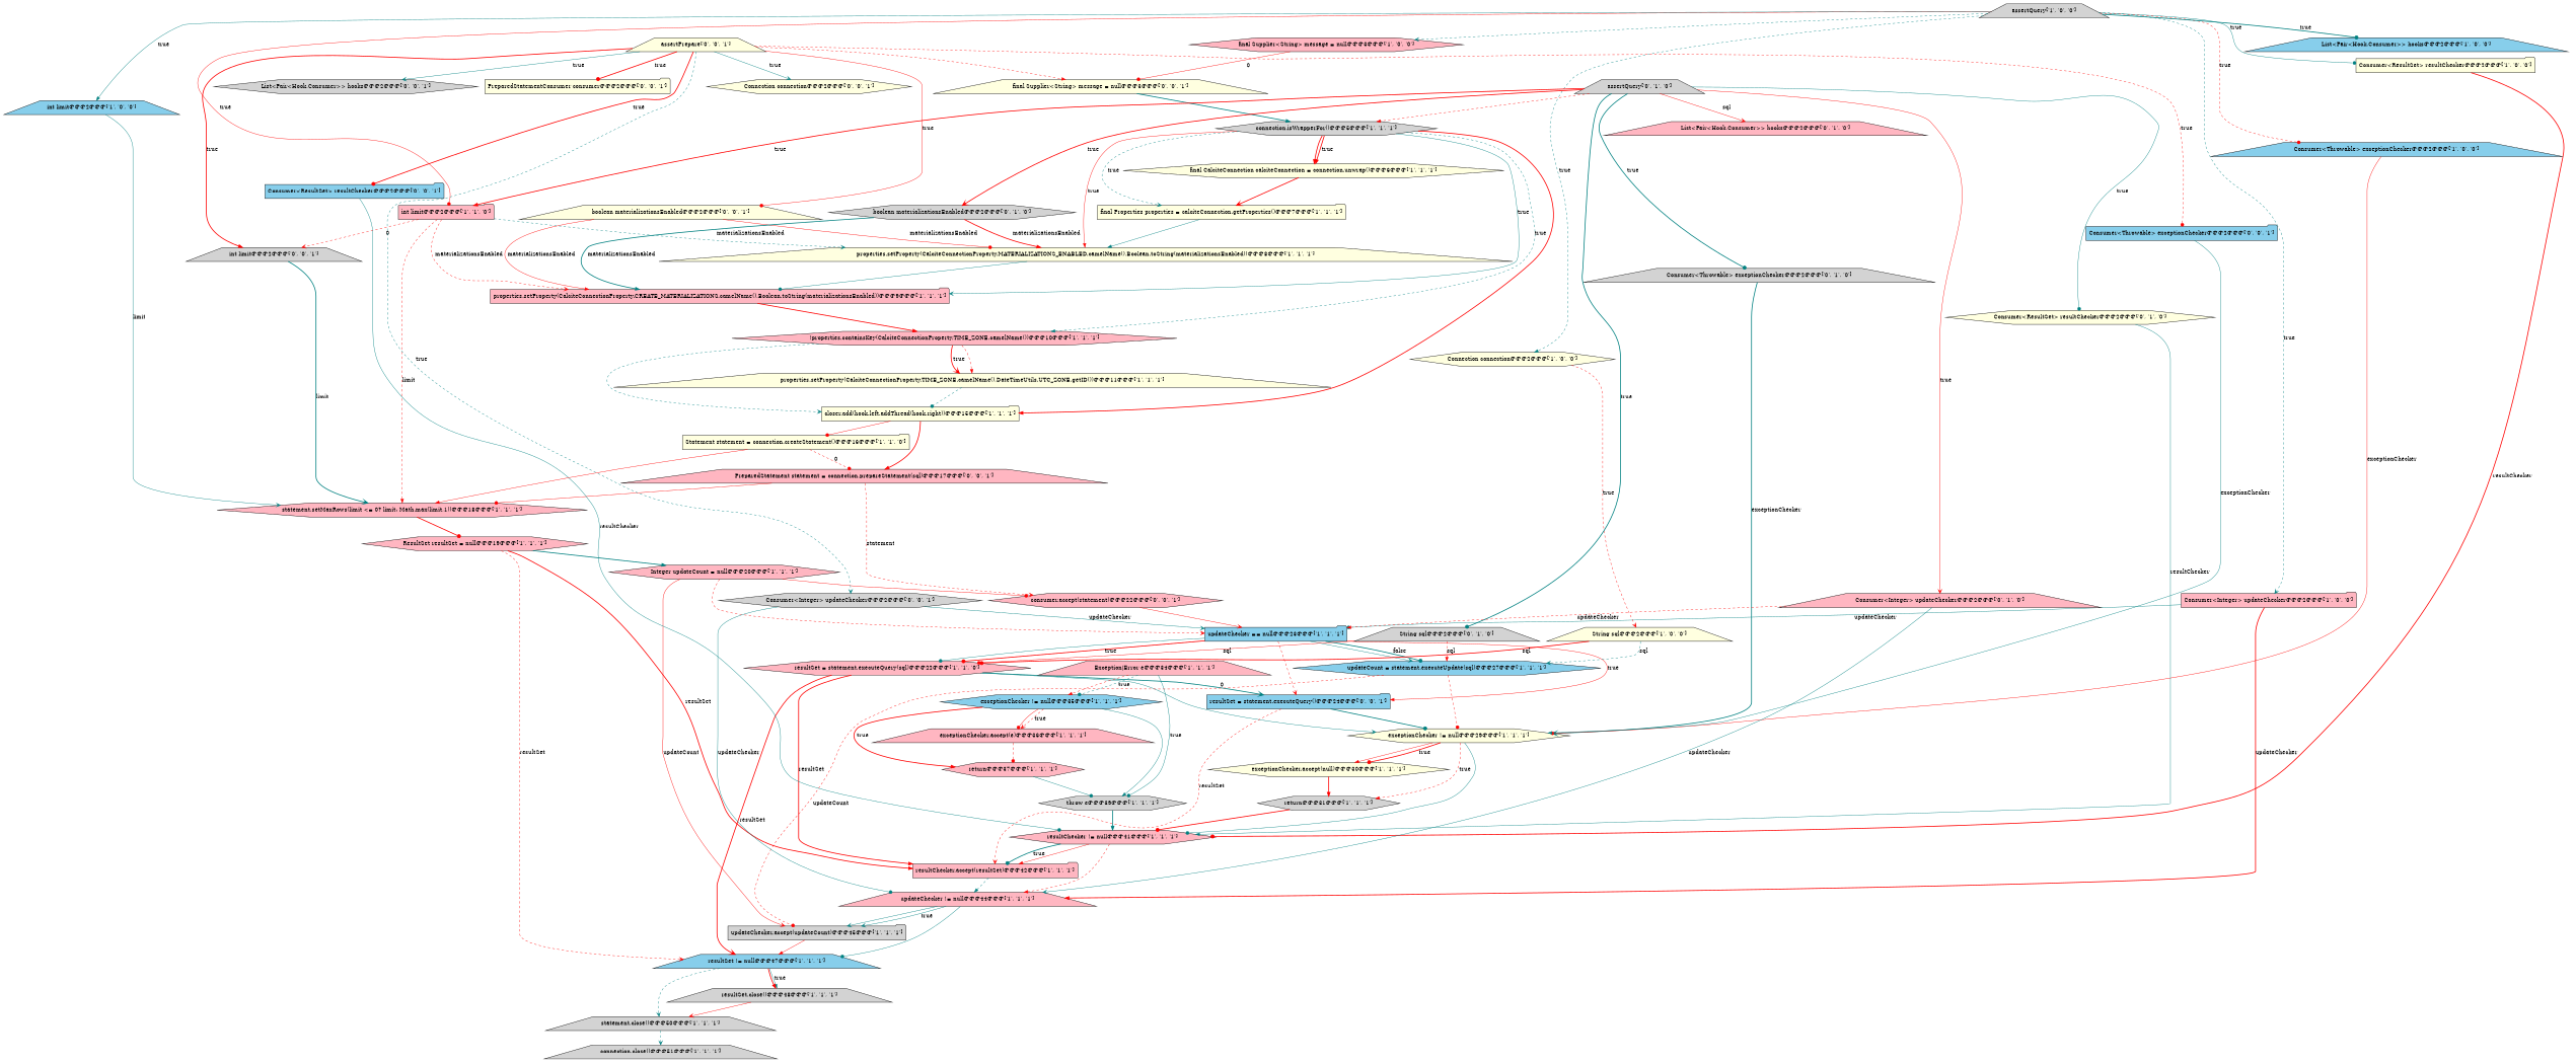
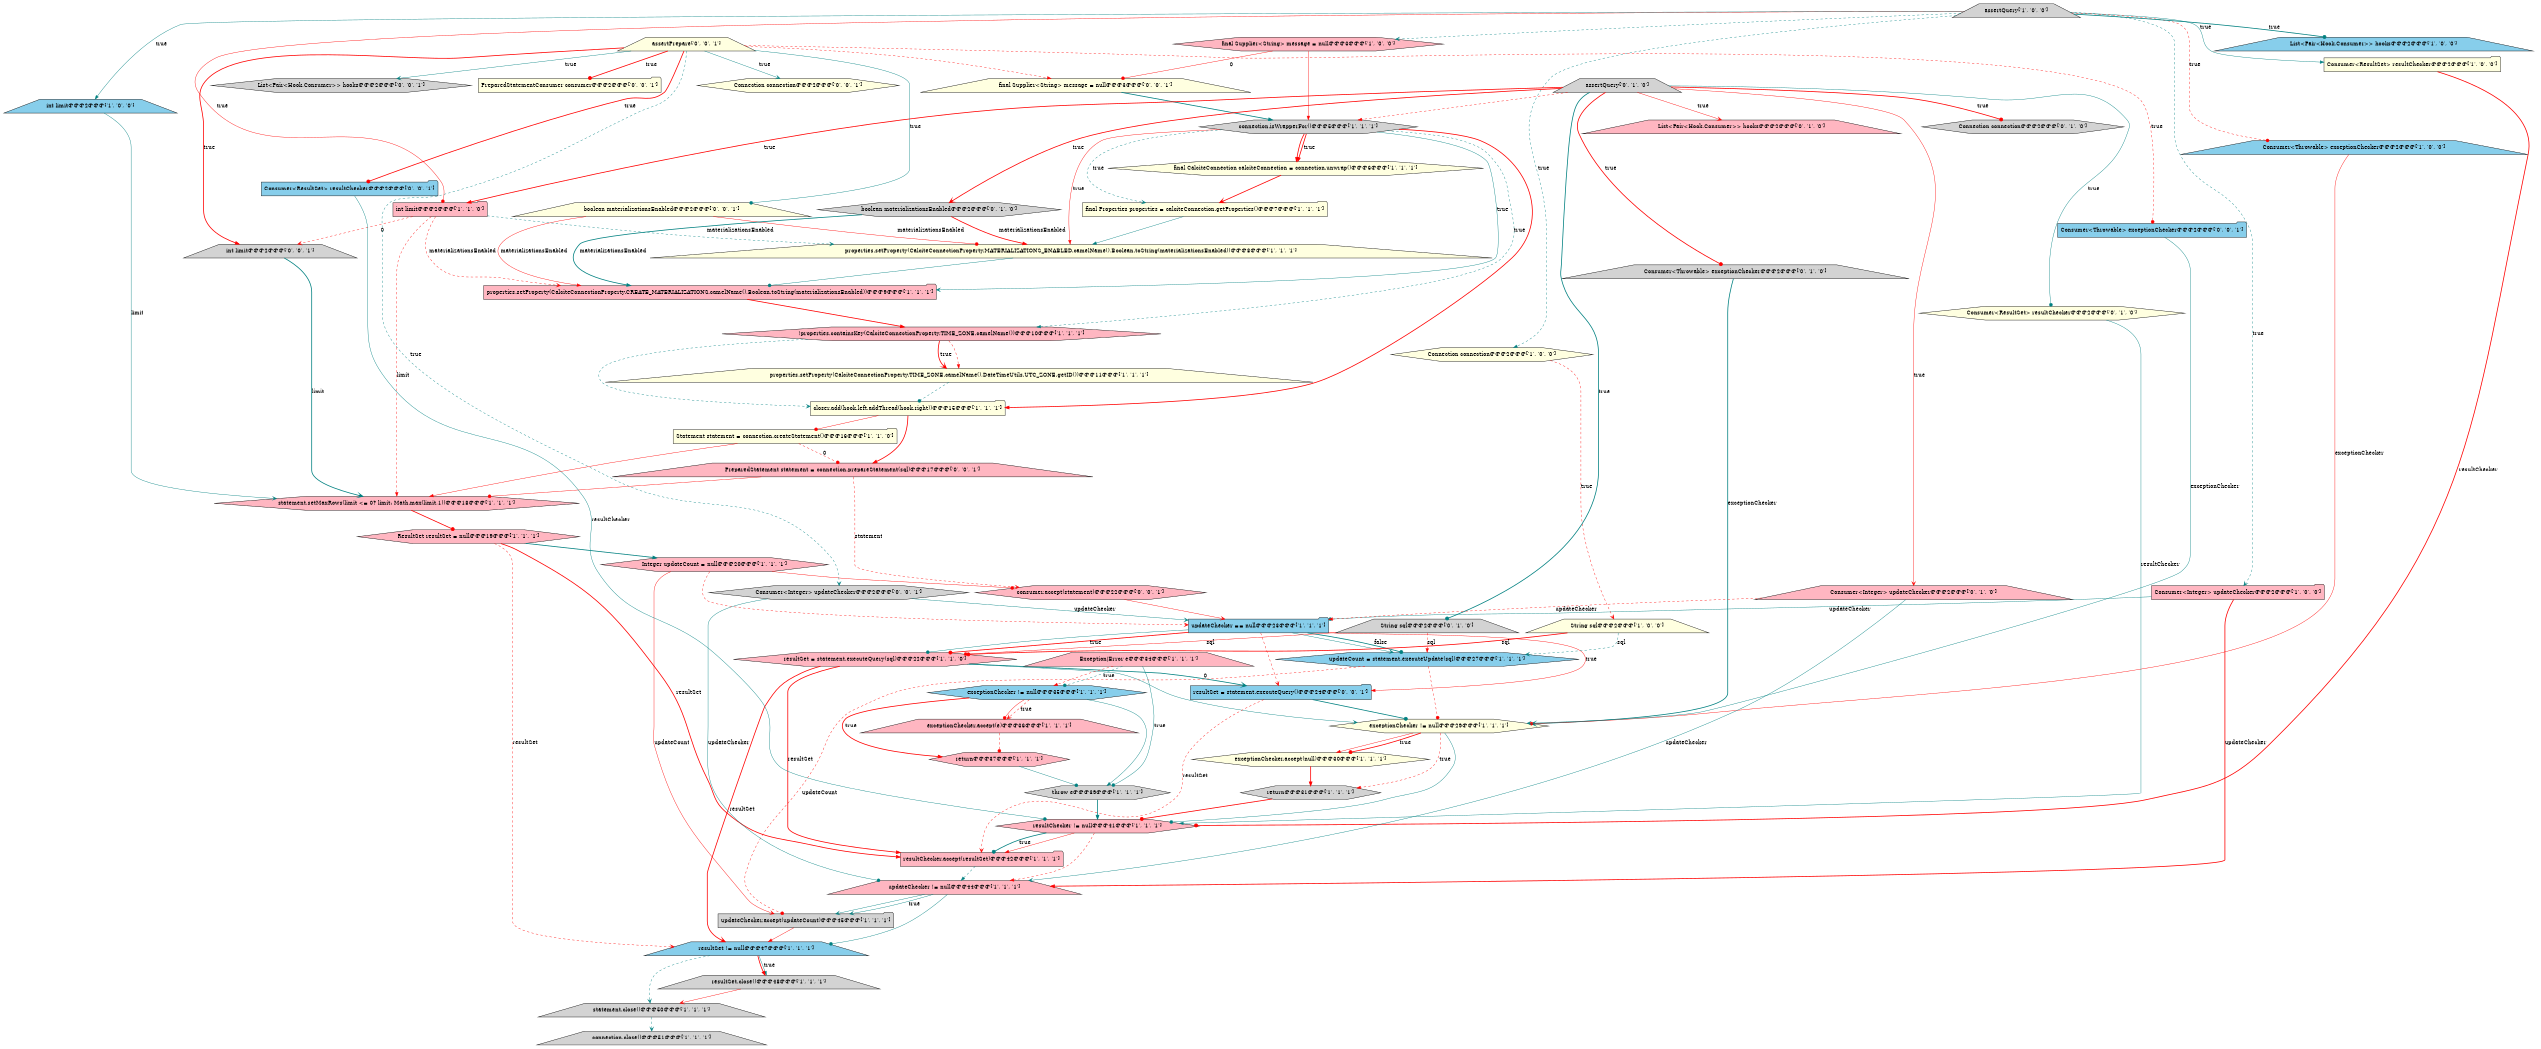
  digraph {
    node [fillcolor=lightpink shape=hexagon style=filled]
    edge [arrowhead=normal color=red style=solid]
    n1 [label="resultSet = statement.executeQuery(sql)@@@22@@@['1', '1', '0']"]
    n2 [fillcolor=skyblue label="resultSet != null@@@47@@@['1', '1', '1']" shape=trapezium]
    n3 [fillcolor=lightyellow label="exceptionChecker != null@@@29@@@['1', '1', '1']"]
    n4 [label="resultChecker.accept(resultSet)@@@42@@@['1', '1', '1']" shape=folder]
    n5 [fillcolor=skyblue label="resultSet = statement.executeQuery()@@@24@@@['0', '0', '1']" shape=folder]
    n6 [fillcolor=lightgrey label="statement.close()@@@50@@@['1', '1', '1']" shape=trapezium]
    n7 [fillcolor=lightgrey label="resultSet.close()@@@48@@@['1', '1', '1']" shape=trapezium]
    n8 [label="resultChecker != null@@@41@@@['1', '1', '1']"]
    n9 [fillcolor=lightgrey label="return@@@31@@@['1', '1', '1']"]
    n10 [fillcolor=lightyellow label="exceptionChecker.accept(null)@@@30@@@['1', '1', '1']"]
    n11 [label="updateChecker != null@@@44@@@['1', '1', '1']" shape=trapezium]
    n12 [fillcolor=skyblue label="exceptionChecker != null@@@35@@@['1', '1', '1']"]
    n13 [label="exceptionChecker.accept(e)@@@36@@@['1', '1', '1']" shape=trapezium]
    n14 [fillcolor=lightgrey label="throw e@@@39@@@['1', '1', '1']"]
    n15 [label="return@@@37@@@['1', '1', '1']"]
    n16 [label="properties.setProperty(CalciteConnectionProperty.CREATE_MATERIALIZATIONS.camelName(),Boolean.toString(materializationsEnabled))@@@9@@@['1', '1', '1']" shape=folder]
    n17 [label="!properties.containsKey(CalciteConnectionProperty.TIME_ZONE.camelName())@@@10@@@['1', '1', '1']"]
    n18 [fillcolor=lightyellow label="closer.add(hook.left.addThread(hook.right))@@@15@@@['1', '1', '1']" shape=folder]
    n19 [fillcolor=lightyellow label="properties.setProperty(CalciteConnectionProperty.TIME_ZONE.camelName(),DateTimeUtils.UTC_ZONE.getID())@@@11@@@['1', '1', '1']" shape=trapezium]
+   n20 [fillcolor=lightgrey label="Connection connection@@@2@@@['0', '1', '0']"]
    n21 [fillcolor=lightyellow label="Consumer<ResultSet> resultChecker@@@2@@@['1', '0', '0']" shape=folder]
    n22 [fillcolor=lightyellow label="boolean materializationsEnabled@@@2@@@['0', '0', '1']" shape=trapezium]
    n23 [fillcolor=lightyellow label="properties.setProperty(CalciteConnectionProperty.MATERIALIZATIONS_ENABLED.camelName(),Boolean.toString(materializationsEnabled))@@@8@@@['1', '1', '1']" shape=trapezium]
    n24 [fillcolor=lightgrey label="connection.close()@@@51@@@['1', '1', '1']" shape=trapezium]
    n25 [fillcolor=lightyellow label="PreparedStatementConsumer consumer@@@2@@@['0', '0', '1']" shape=folder]
    n26 [label="PreparedStatement statement = connection.prepareStatement(sql)@@@17@@@['0', '0', '1']" shape=trapezium]
    n27 [label="statement.setMaxRows(limit <= 0? limit: Math.max(limit,1))@@@18@@@['1', '1', '1']"]
    n28 [label="consumer.accept(statement)@@@22@@@['0', '0', '1']"]
    n29 [fillcolor=skyblue label="updateCount = statement.executeUpdate(sql)@@@27@@@['1', '1', '1']"]
    n30 [fillcolor=lightgrey label="updateChecker.accept(updateCount)@@@45@@@['1', '1', '1']" shape=folder]
    n31 [label="ResultSet resultSet = null@@@19@@@['1', '1', '1']"]
    n32 [label="Integer updateCount = null@@@20@@@['1', '1', '1']"]
    n33 [fillcolor=skyblue label="updateChecker == null@@@23@@@['1', '1', '1']" shape=folder]
    n34 [fillcolor=lightgrey label="boolean materializationsEnabled@@@2@@@['0', '1', '0']"]
    n35 [label="int limit@@@2@@@['1', '1', '0']" shape=folder]
    n36 [fillcolor=lightgrey label="int limit@@@2@@@['0', '0', '1']" shape=trapezium]
    n37 [label="Exception|Error e@@@34@@@['1', '1', '1']" shape=trapezium]
    n38 [fillcolor=lightgrey label="Consumer<Throwable> exceptionChecker@@@2@@@['0', '1', '0']" shape=trapezium]
    n39 [fillcolor=skyblue label="int limit@@@2@@@['1', '0', '0']" shape=trapezium]
    n40 [fillcolor=skyblue label="Consumer<ResultSet> resultChecker@@@2@@@['0', '0', '1']" shape=folder]
    n41 [fillcolor=skyblue label="Consumer<Throwable> exceptionChecker@@@2@@@['1', '0', '0']" shape=trapezium]
    n42 [fillcolor=lightyellow label="final Supplier<String> message = null@@@3@@@['0', '0', '1']" shape=trapezium]
    n43 [fillcolor=lightgrey label="connection.isWrapperFor()@@@5@@@['1', '1', '1']"]
    n44 [fillcolor=lightyellow label="final Properties properties = calciteConnection.getProperties()@@@7@@@['1', '1', '1']" shape=folder]
    n45 [fillcolor=lightyellow label="final CalciteConnection calciteConnection = connection.unwrap()@@@6@@@['1', '1', '1']"]
    n46 [fillcolor=lightyellow label="Connection connection@@@2@@@['1', '0', '0']"]
    n47 [fillcolor=lightyellow label="String sql@@@2@@@['1', '0', '0']" shape=trapezium]
    n48 [fillcolor=lightyellow label="Statement statement = connection.createStatement()@@@16@@@['1', '1', '0']" shape=folder]
    n49 [label="List<Pair<Hook,Consumer>> hooks@@@2@@@['0', '1', '0']" shape=trapezium]
    n50 [fillcolor=lightgrey label="Consumer<Integer> updateChecker@@@2@@@['0', '0', '1']"]
    n51 [fillcolor=lightgrey label="assertQuery['1', '0', '0']" shape=trapezium]
    n52 [label="final Supplier<String> message = null@@@3@@@['1', '0', '0']"]
    n53 [label="Consumer<Integer> updateChecker@@@2@@@['1', '0', '0']" shape=folder]
    n54 [fillcolor=skyblue label="List<Pair<Hook,Consumer>> hooks@@@2@@@['1', '0', '0']" shape=trapezium]
    n55 [fillcolor=lightgrey label="String sql@@@2@@@['0', '1', '0']" shape=trapezium]
    n56 [fillcolor=lightyellow label="Consumer<ResultSet> resultChecker@@@2@@@['0', '1', '0']"]
    n57 [fillcolor=lightgrey label="assertQuery['0', '1', '0']" shape=trapezium]
    n58 [label="Consumer<Integer> updateChecker@@@2@@@['0', '1', '0']" shape=trapezium]
    n59 [fillcolor=skyblue label="Consumer<Throwable> exceptionChecker@@@2@@@['0', '0', '1']" shape=folder]
    n60 [fillcolor=lightyellow label="Connection connection@@@2@@@['0', '0', '1']"]
    n61 [fillcolor=lightyellow label="assertPrepare['0', '0', '1']" shape=trapezium]
    n62 [fillcolor=lightgrey label="List<Pair<Hook,Consumer>> hooks@@@2@@@['0', '0', '1']"]
    n1 -> n2 [arrowhead=vee label=resultSet style=bold]
    n1 -> n3 [arrowhead=vee color=teal]
    n1 -> n4 [label=resultSet style=bold]
    n1 -> n5 [arrowhead=vee color=teal label=0 style=bold]
    n2 -> n6 [arrowhead=vee color=teal style=dashed]
    n2 -> n7 [color=teal label=true]
    n2 -> n7 [style=bold]
    n3 -> n8 [arrowhead=dot color=teal]
    n3 -> n9 [label=true style=dashed]
    n3 -> n10
    n3 -> n10 [arrowhead=dot label=true style=bold]
    n4 -> n11 [color=teal style=dashed]
    n5 -> n3 [arrowhead=dot color=teal style=bold]
    n5 -> n4 [arrowhead=vee label=resultSet style=dashed]
    n6 -> n24 [arrowhead=vee color=teal style=dashed]
    n7 -> n6 [arrowhead=vee]
    n8 -> n4
    n8 -> n4 [arrowhead=dot color=teal label=true style=bold]
    n8 -> n11 [style=dashed]
    n9 -> n8 [arrowhead=dot style=bold]
    n10 -> n9 [style=bold]
    n11 -> n2 [arrowhead=dot color=teal]
    n11 -> n30 [arrowhead=vee color=teal]
    n11 -> n30 [arrowhead=vee color=teal label=true]
    n12 -> n13 [arrowhead=vee label=true style=dashed]
    n12 -> n13 [arrowhead=dot]
    n12 -> n14 [color=teal]
    n12 -> n15 [label=true style=bold]
    n13 -> n15 [arrowhead=dot style=dashed]
    n14 -> n8 [color=teal style=bold]
    n15 -> n14 [arrowhead=dot color=teal]
    n16 -> n17 [style=bold]
    n17 -> n18 [arrowhead=vee color=teal style=dashed]
    n17 -> n19 [style=dashed]
    n17 -> n19 [arrowhead=vee label=true style=bold]
    n18 -> n26 [style=bold]
    n18 -> n48 [arrowhead=dot]
    n19 -> n18 [arrowhead=dot color=teal style=dashed]
    n21 -> n8 [arrowhead=dot label=resultChecker style=bold]
    n22 -> n16 [label=materializationsEnabled]
    n22 -> n23 [arrowhead=dot label=materializationsEnabled]
    n23 -> n16 [arrowhead=dot color=teal]
    n26 -> n27 [arrowhead=dot]
    n26 -> n28 [arrowhead=vee label=statement style=dashed]
    n27 -> n31 [arrowhead=dot style=bold]
    n28 -> n33 [arrowhead=vee]
    n29 -> n3 [arrowhead=dot style=dashed]
    n29 -> n30 [arrowhead=dot label=updateCount style=dashed]
    n30 -> n2
    n31 -> n2 [arrowhead=vee label=resultSet style=dashed]
    n31 -> n4 [label=resultSet style=bold]
    n31 -> n32 [color=teal style=bold]
    n32 -> n28 [arrowhead=dot]
    n32 -> n30 [arrowhead=vee label=updateCount]
    n32 -> n33 [arrowhead=vee style=dashed]
    n33 -> n1 [arrowhead=dot label=true style=bold]
    n33 -> n1 [arrowhead=dot color=teal]
    n33 -> n5 [arrowhead=vee style=dashed]
    n33 -> n5 [label=true]
    n33 -> n29 [arrowhead=vee color=teal]
    n33 -> n29 [arrowhead=dot color=teal label=false style=bold]
    n34 -> n16 [color=teal label=materializationsEnabled style=bold]
    n34 -> n23 [label=materializationsEnabled style=bold]
    n35 -> n16 [arrowhead=vee label=materializationsEnabled style=dashed]
    n35 -> n23 [arrowhead=vee color=teal label=materializationsEnabled style=dashed]
    n35 -> n27 [label=limit style=dashed]
    n35 -> n36 [arrowhead=vee label=0 style=dashed]
    n36 -> n27 [arrowhead=vee color=teal label=limit style=bold]
    n37 -> n12 [style=dashed]
    n37 -> n12 [arrowhead=dot color=teal label=true style=dashed]
    n37 -> n14 [arrowhead=dot color=teal label=true]
    n38 -> n3 [arrowhead=vee color=teal label=exceptionChecker style=bold]
    n39 -> n27 [arrowhead=vee color=teal label=limit]
    n40 -> n8 [arrowhead=dot color=teal label=resultChecker]
    n41 -> n3 [arrowhead=dot label=exceptionChecker]
    n42 -> n43 [color=teal style=bold]
    n43 -> n16 [arrowhead=vee color=teal label=true]
    n43 -> n17 [color=teal label=true style=dashed]
    n43 -> n18 [style=bold]
    n43 -> n23 [label=true]
    n43 -> n44 [arrowhead=vee color=teal label=true style=dashed]
    n43 -> n45 [label=true style=bold]
    n43 -> n45 [style=bold]
    n44 -> n23 [color=teal]
    n45 -> n44 [arrowhead=vee style=bold]
    n46 -> n47 [arrowhead=vee label=true style=dashed]
    n47 -> n1 [arrowhead=dot label=sql style=bold]
    n47 -> n29 [arrowhead=vee color=teal label=sql style=dashed]
    n48 -> n26 [arrowhead=dot label=0 style=dashed]
    n48 -> n27
    n50 -> n11 [arrowhead=dot color=teal label=updateChecker]
    n50 -> n33 [arrowhead=vee color=teal label=updateChecker]
-   n51 -> n21 [arrowhead=dot color=teal label=true]
+   n51 -> n21 [color=teal label=true]
    n51 -> n35 [arrowhead=dot label=true]
    n51 -> n39 [color=teal label=true]
    n51 -> n41 [arrowhead=dot label=true style=dashed]
    n51 -> n46 [color=teal label=true style=dashed]
    n51 -> n52 [arrowhead=vee color=teal style=dashed]
    n51 -> n53 [arrowhead=vee color=teal label=true style=dashed]
    n51 -> n54 [arrowhead=dot color=teal label=true style=bold]
    n52 -> n42 [arrowhead=dot label=0]
+   n52 -> n43
    n53 -> n11 [label=updateChecker style=bold]
    n53 -> n33 [arrowhead=dot color=teal label=updateChecker]
    n55 -> n1 [arrowhead=dot label=sql]
    n55 -> n29 [label=sql style=dashed]
    n56 -> n8 [color=teal label=resultChecker]
+   n57 -> n20 [arrowhead=dot label=true style=bold]
    n57 -> n34 [arrowhead=vee label=true style=bold]
    n57 -> n35 [label=true style=bold]
-   n57 -> n38 [arrowhead=dot color=teal label=true style=bold]
+   n57 -> n38 [arrowhead=dot label=true style=bold]
    n57 -> n43 [style=dashed]
-   n57 -> n49 [arrowhead=vee label=sql]
+   n57 -> n49 [arrowhead=vee label=true]
    n57 -> n55 [arrowhead=dot color=teal label=true style=bold]
    n57 -> n56 [arrowhead=dot color=teal label=true]
    n57 -> n58 [arrowhead=vee label=true]
    n58 -> n11 [arrowhead=vee color=teal label=updateChecker]
    n58 -> n33 [label=updateChecker style=dashed]
-   n59 -> n3 [color=teal label=exceptionChecker]
-   n61 -> n22 [arrowhead=dot label=true]
+   n59 -> n3 [arrowhead=vee color=teal label=exceptionChecker]
+   n61 -> n22 [arrowhead=dot color=teal label=true]
    n61 -> n25 [arrowhead=dot label=true style=bold]
    n61 -> n36 [label=true style=bold]
    n61 -> n40 [arrowhead=dot label=true style=bold]
    n61 -> n42 [style=dashed]
    n61 -> n50 [arrowhead=vee color=teal label=true style=dashed]
    n61 -> n59 [arrowhead=dot label=true style=dashed]
    n61 -> n60 [arrowhead=vee color=teal label=true]
    n61 -> n62 [arrowhead=vee color=teal label=true]
  }
